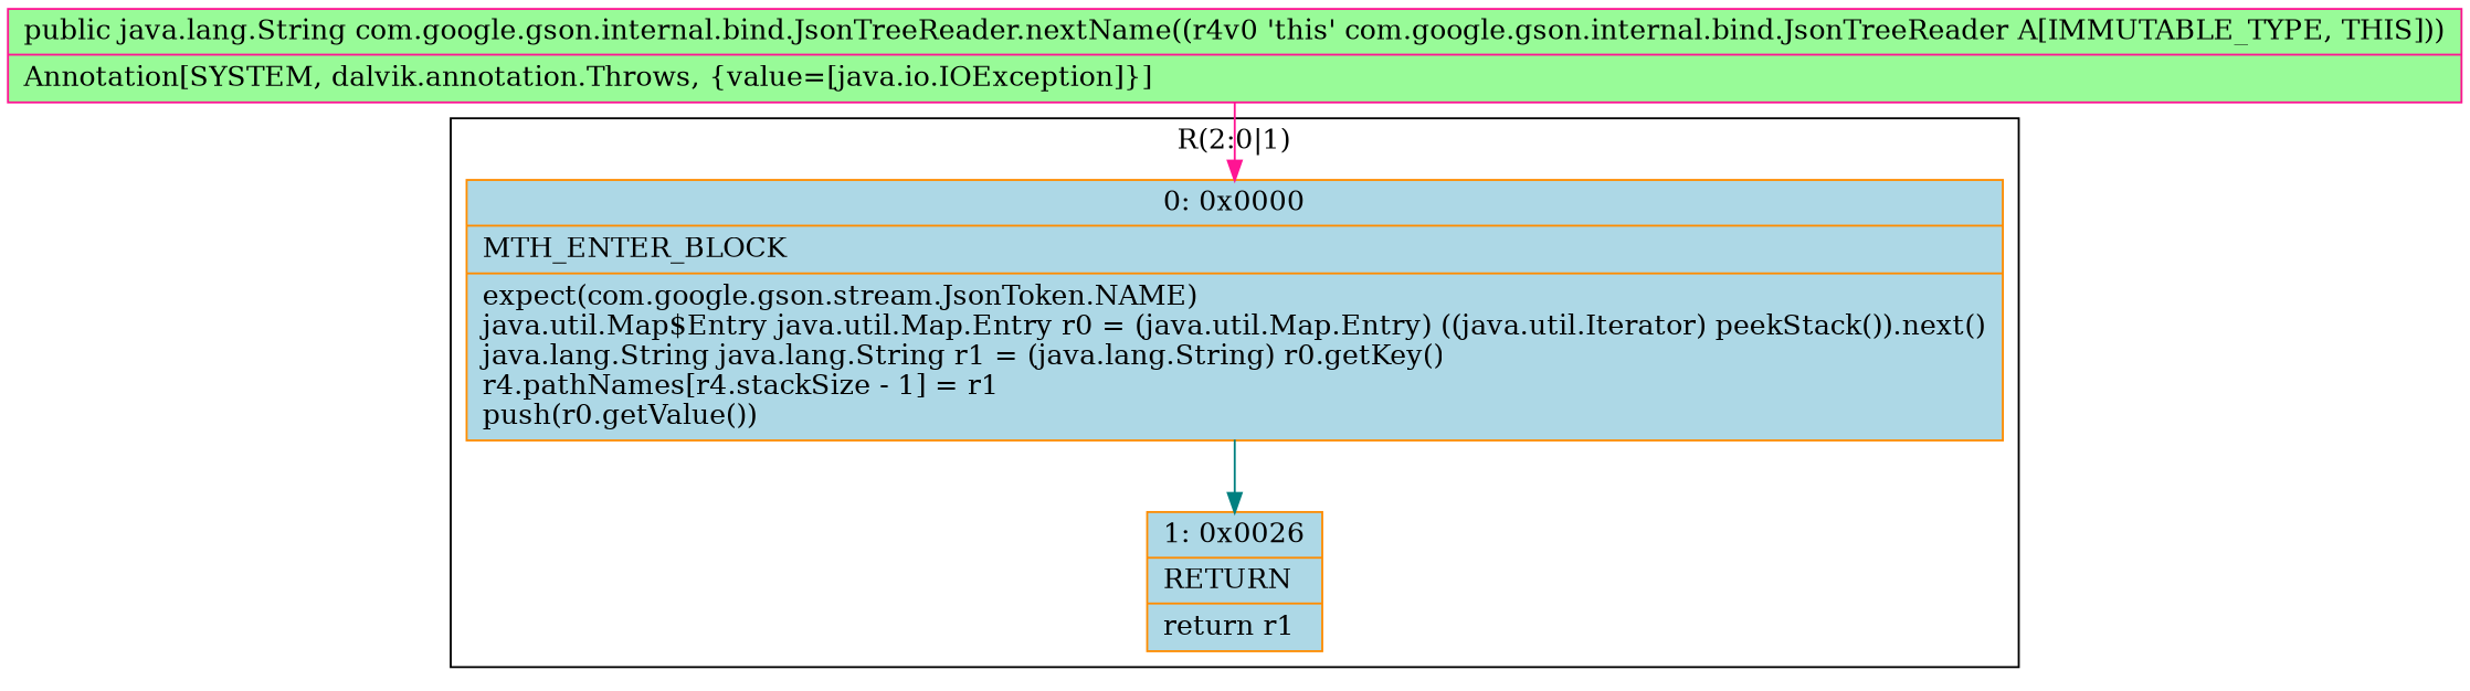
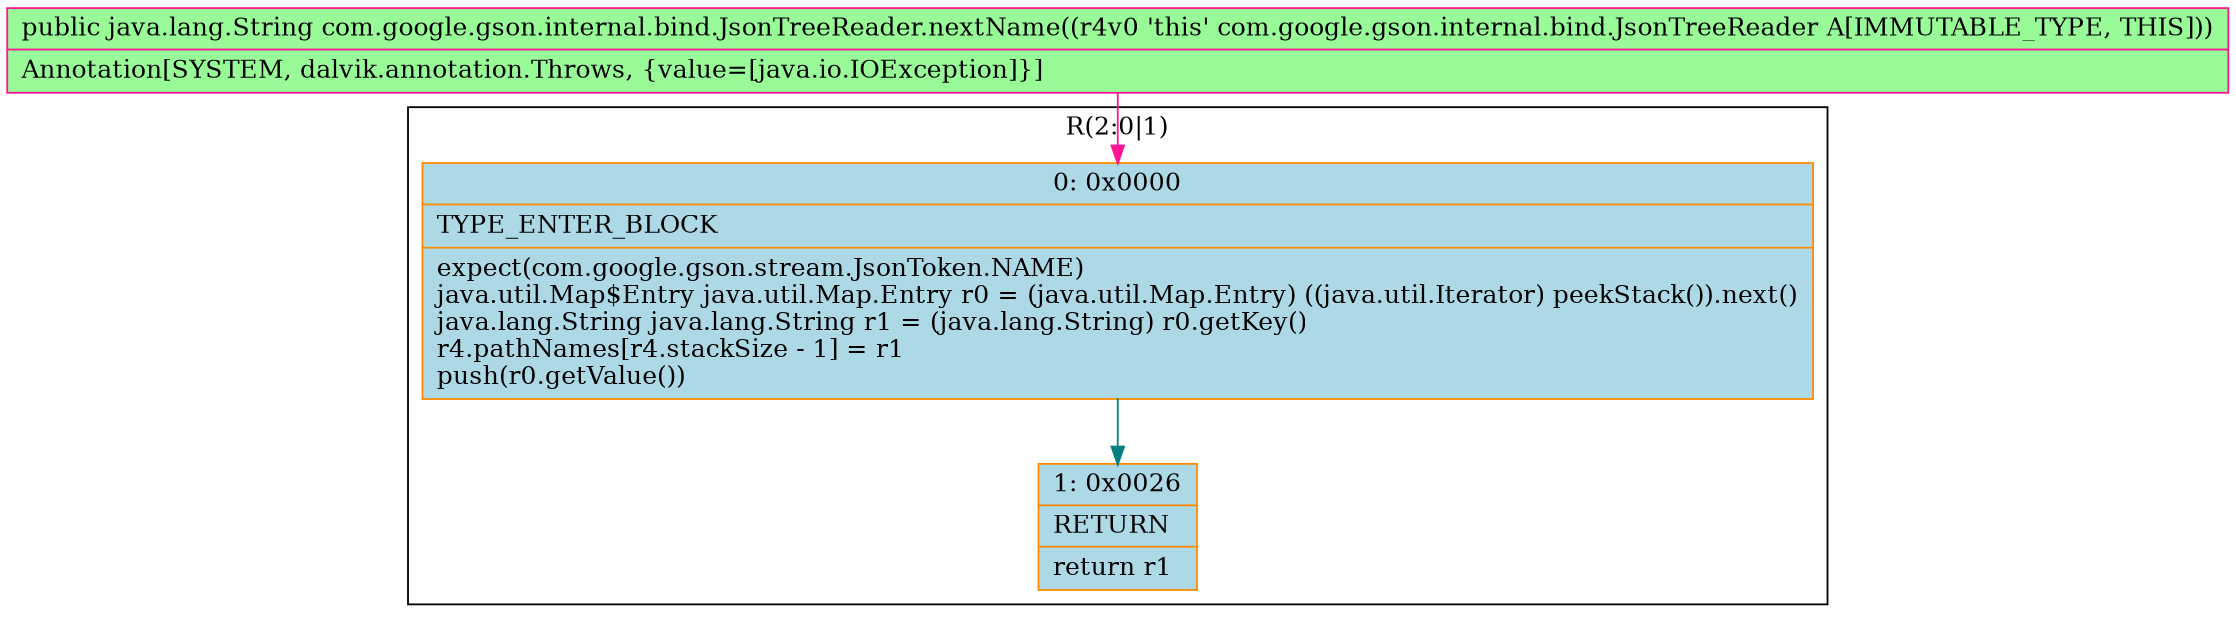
  digraph {
    node [color=darkorange shape=record style=filled fillcolor=lightblue]
    edge [style=solid]
-   n1 [label="{0\:\ 0x0000|MTH_ENTER_BLOCK\l|expect(com.google.gson.stream.JsonToken.NAME)\ljava.util.Map$Entry java.util.Map.Entry r0 = (java.util.Map.Entry) ((java.util.Iterator) peekStack()).next()\ljava.lang.String java.lang.String r1 = (java.lang.String) r0.getKey()\lr4.pathNames[r4.stackSize \- 1] = r1\lpush(r0.getValue())\l}"]
+   n1 [label="{0\:\ 0x0000|TYPE_ENTER_BLOCK\l|expect(com.google.gson.stream.JsonToken.NAME)\ljava.util.Map$Entry java.util.Map.Entry r0 = (java.util.Map.Entry) ((java.util.Iterator) peekStack()).next()\ljava.lang.String java.lang.String r1 = (java.lang.String) r0.getKey()\lr4.pathNames[r4.stackSize \- 1] = r1\lpush(r0.getValue())\l}"]
    n2 [label="{1\:\ 0x0026|RETURN\l|return r1\l}"]
    n3 [label="{public java.lang.String com.google.gson.internal.bind.JsonTreeReader.nextName((r4v0 'this' com.google.gson.internal.bind.JsonTreeReader A[IMMUTABLE_TYPE, THIS]))  | Annotation[SYSTEM, dalvik.annotation.Throws, \{value=[java.io.IOException]\}]\l}" fillcolor=palegreen color=deeppink]
    subgraph cluster_1 {
      label="R(2:0|1)"
      n1
      n2
    }
    n1 -> n2 [color=teal]
    n3 -> n1 [color=deeppink]
  }
